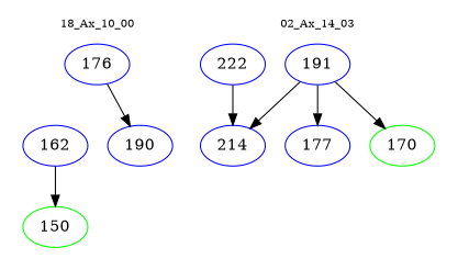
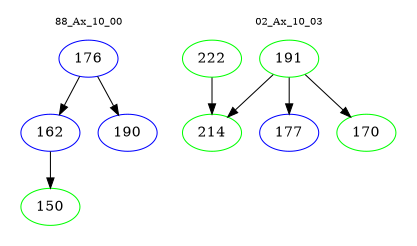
  digraph {
    node [color=blue]
    edge [color=black]
    n1 [label=176]
    n2 [label=162]
    n3 [label=190]
    n4 [color=green label=150]
-   n5 [label=191]
+   n5 [color=green label=191]
    n6 [label=177]
-   n7 [label=214]
+   n7 [color=green label=214]
    n8 [color=green label=170]
-   n9 [label=222]
+   n9 [color=green label=222]
    subgraph cluster_1 {
      color=white
      fontsize=10
-     label="18_Ax_10_00"
+     label="88_Ax_10_00"
      n1
      n2
      n3
      n4
    }
    subgraph cluster_2 {
      color=white
      fontsize=10
-     label="02_Ax_14_03"
+     label="02_Ax_10_03"
      n5
      n6
      n7
      n8
      n9
    }
+   n1 -> n2
    n1 -> n3
    n2 -> n4
    n5 -> n6
    n5 -> n7
    n5 -> n8
    n9 -> n7
  }
